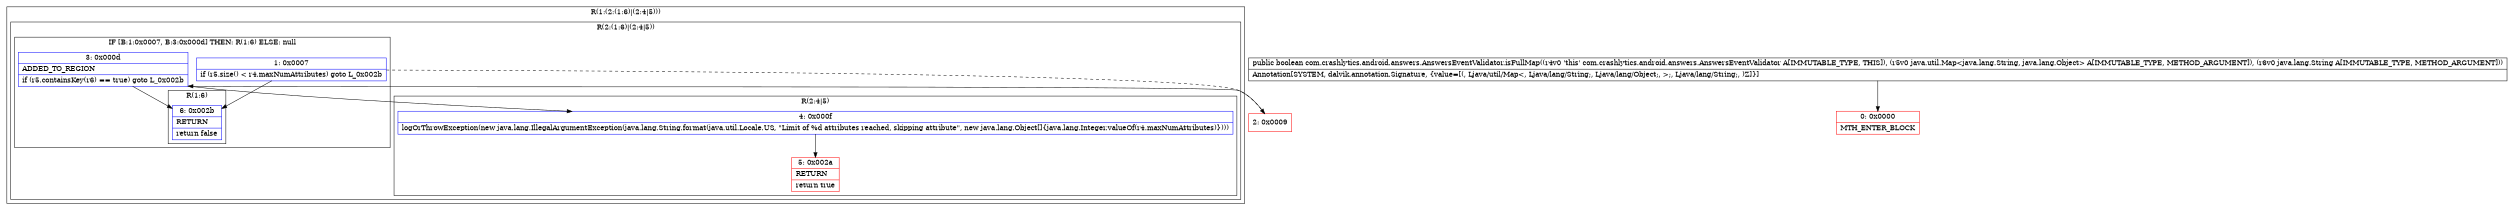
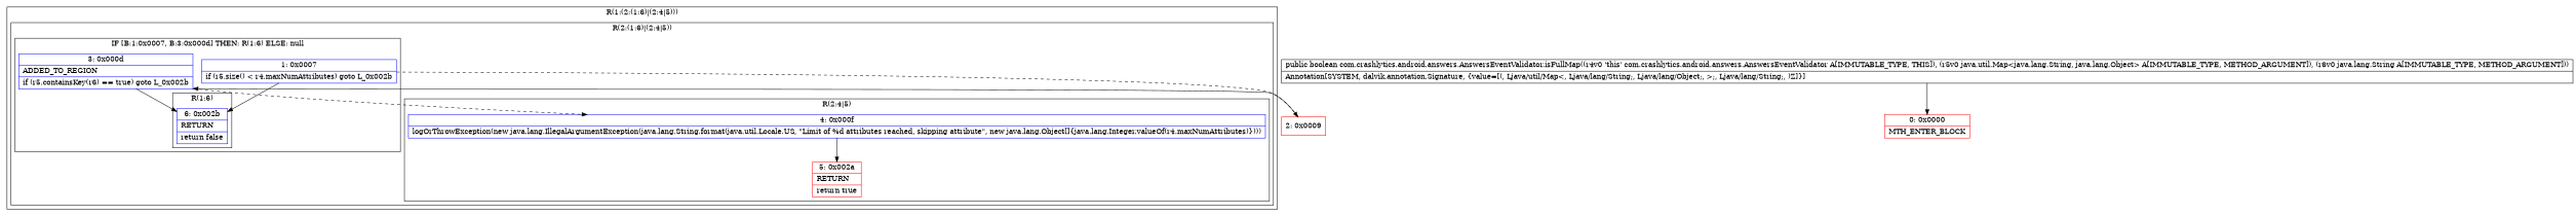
  digraph {
    node [color=blue shape=record]
    n1 [label="{6\:\ 0x002b|RETURN\l|return false\l}"]
    n2 [label="{1\:\ 0x0007|if (r5.size() \< r4.maxNumAttributes) goto L_0x002b\l}"]
    n3 [label="{3\:\ 0x000d|ADDED_TO_REGION\l|if (r5.containsKey(r6) == true) goto L_0x002b\l}"]
    n4 [label="{4\:\ 0x000f|logOrThrowException(new java.lang.IllegalArgumentException(java.lang.String.format(java.util.Locale.US, \"Limit of %d attributes reached, skipping attribute\", new java.lang.Object[]\{java.lang.Integer.valueOf(r4.maxNumAttributes)\})))\l}"]
    n5 [color=red label="{5\:\ 0x002a|RETURN\l|return true\l}"]
    n6 [color=red label="{2\:\ 0x0009}"]
    n7 [color=red label="{0\:\ 0x0000|MTH_ENTER_BLOCK\l}"]
    n8 [label="{public boolean com.crashlytics.android.answers.AnswersEventValidator.isFullMap((r4v0 'this' com.crashlytics.android.answers.AnswersEventValidator A[IMMUTABLE_TYPE, THIS]), (r5v0 java.util.Map\<java.lang.String, java.lang.Object\> A[IMMUTABLE_TYPE, METHOD_ARGUMENT]), (r6v0 java.lang.String A[IMMUTABLE_TYPE, METHOD_ARGUMENT]))  | Annotation[SYSTEM, dalvik.annotation.Signature, \{value=[(, Ljava\/util\/Map\<, Ljava\/lang\/String;, Ljava\/lang\/Object;, \>;, Ljava\/lang\/String;, )Z]\}]\l}" color=""]
    subgraph cluster_1 {
      label="R(1:(2:(1:6)|(2:4|5)))"
      subgraph cluster_2 {
        label="R(2:(1:6)|(2:4|5))"
        subgraph cluster_3 {
          label="IF [B:1:0x0007, B:3:0x000d] THEN: R(1:6) ELSE: null"
          n2
          n3
          subgraph cluster_4 {
            label="R(1:6)"
            n1
          }
        }
        subgraph cluster_5 {
          label="R(2:4|5)"
          n4
          n5
        }
      }
    }
    n2 -> n1
    n2 -> n6 [style=dashed]
    n3 -> n1
-   n3 -> n4 [style=solid]
+   n3 -> n4 [style=dashed]
    n4 -> n5
    n6 -> n3
    n8 -> n7
  }
